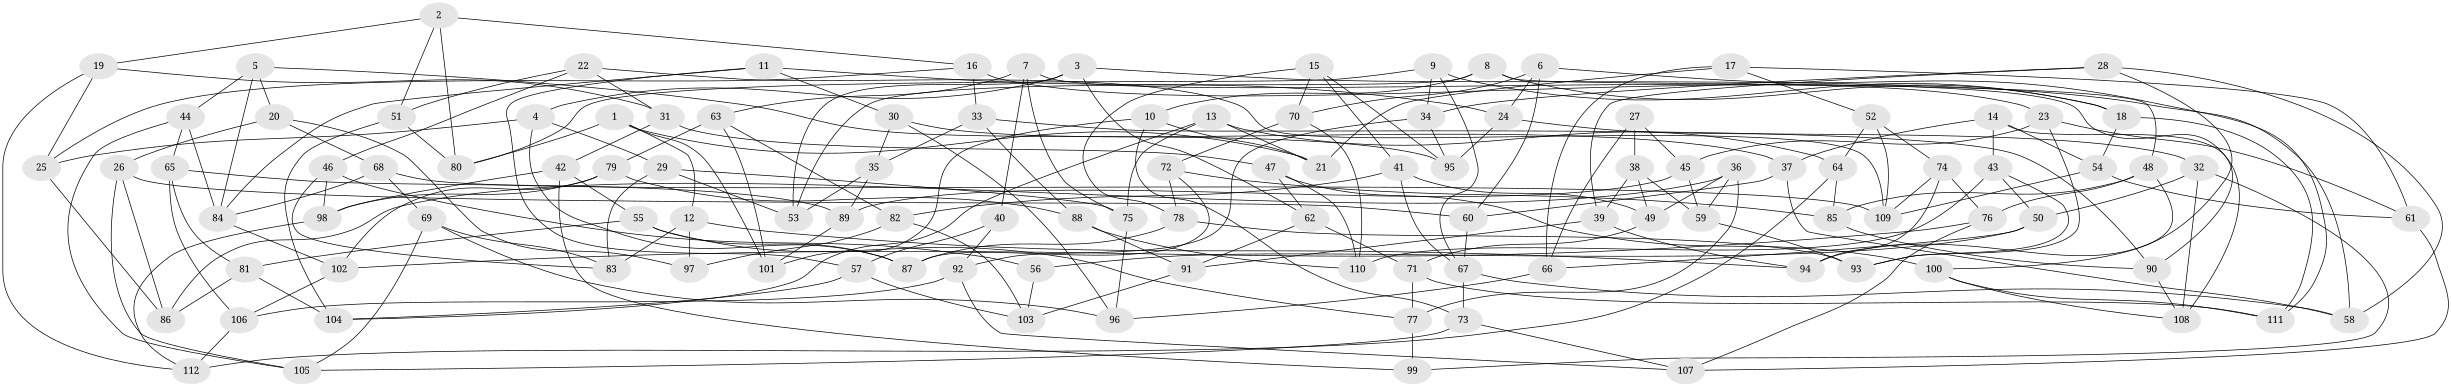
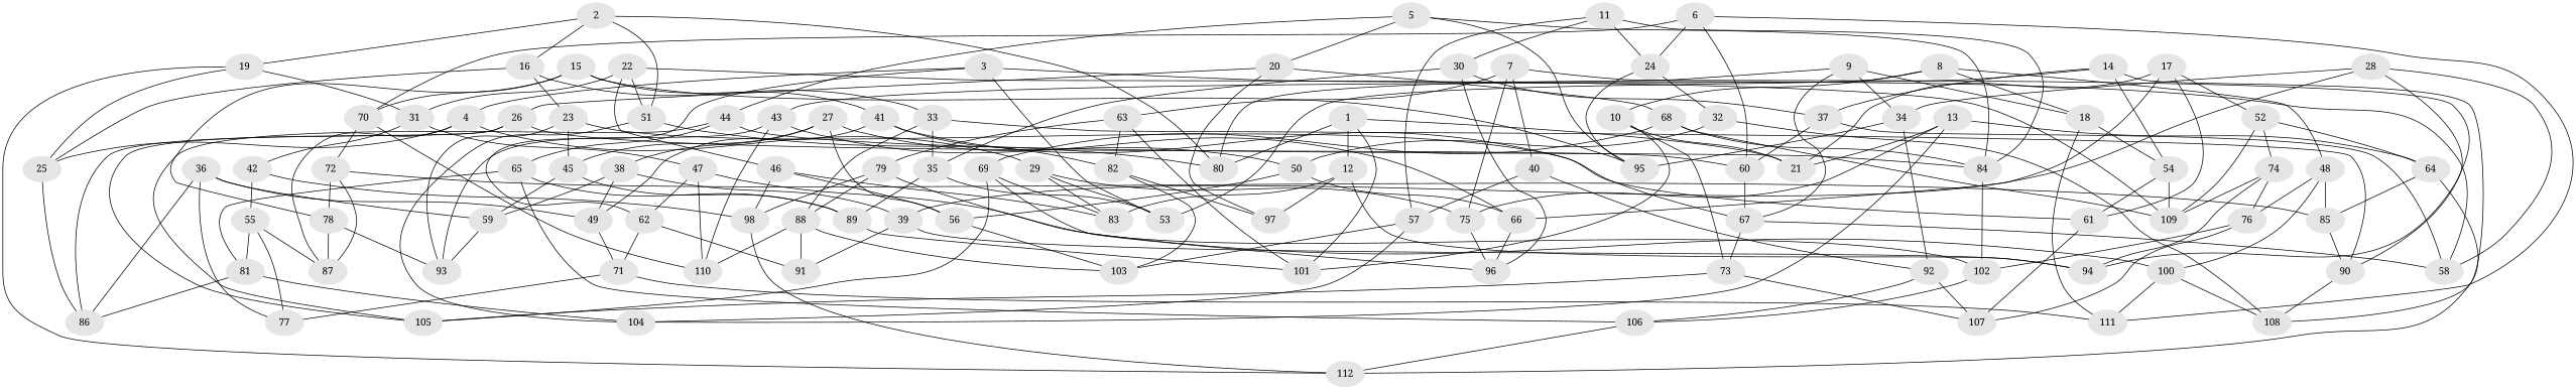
  graph {
    fontname="Noto Serif"
    node [color=gray90 fontname="Noto Serif" style=filled]
    edge [fontname="Noto Serif"]
    1
    12
    21
    80
    101
    83
    94
    97
    2
    16
    19
    51
    25
    23
    33
    31
    112
    104
    3
    4
    53
    58
    62
    29
    87
    91
    71
    86
    75
    5
    20
    44
    84
    95
    26
    68
    105
    65
    102
    6
    24
    60
    70
    111
    32
    67
    110
    72
    7
    40
    63
    90
    57
    92
    82
    79
    96
    108
    8
    10
    18
    48
    73
    54
    100
    76
    85
    9
    34
    107
    11
    30
    37
    35
    103
    13
    64
    14
    43
    93
    50
    61
    109
    15
    41
    78
    49
    45
    88
    17
    52
    66
    74
    42
    47
    69
    22
    46
    56
    98
    89
    59
-   99
    27
    38
    39
    28
    55
    106
    36
    77
    81
    1 -- 12
    1 -- 21
    1 -- 80
    1 -- 101
    12 -- 83
    12 -- 94
    12 -- 97
    2 -- 80
    2 -- 16
    2 -- 19
    2 -- 51
    16 -- 25
    16 -- 23
    16 -- 33
    19 -- 25
    19 -- 31
    19 -- 112
    51 -- 80
    51 -- 104
    25 -- 86
    23 -- 93
    23 -- 61
    23 -- 45
    33 -- 90
    33 -- 35
    33 -- 88
    31 -- 42
    31 -- 47
    3 -- 4
    3 -- 53
    3 -- 58
    3 -- 62
    4 -- 25
    4 -- 29
    4 -- 87
    62 -- 91
    62 -- 71
    29 -- 83
    29 -- 53
    29 -- 75
-   91 -- 103
+   88 -- 103
    71 -- 111
    71 -- 77
    75 -- 96
    5 -- 20
    5 -- 44
    5 -- 84
    5 -- 95
    20 -- 97
    20 -- 26
    20 -- 68
    44 -- 84
    44 -- 105
    44 -- 65
    84 -- 102
    26 -- 86
    26 -- 105
    26 -- 60
    68 -- 84
    68 -- 109
    68 -- 69
    65 -- 89
    65 -- 106
    65 -- 81
    102 -- 106
    6 -- 24
    6 -- 60
    6 -- 70
    6 -- 111
    24 -- 95
    24 -- 32
    60 -- 67
    70 -- 110
    70 -- 72
    32 -- 108
    32 -- 50
-   32 -- 99
    67 -- 58
    67 -- 73
    72 -- 87
    72 -- 85
    72 -- 78
    7 -- 75
    7 -- 40
    7 -- 63
    7 -- 90
    40 -- 57
    40 -- 92
    63 -- 101
    63 -- 82
    63 -- 79
    90 -- 108
    57 -- 104
    57 -- 103
    92 -- 107
    92 -- 106
    82 -- 97
    82 -- 103
    79 -- 102
    79 -- 88
    79 -- 98
    8 -- 53
    8 -- 10
    8 -- 18
    8 -- 48
    10 -- 21
    10 -- 101
    10 -- 73
    18 -- 111
    18 -- 54
    48 -- 100
    48 -- 76
    48 -- 85
    73 -- 105
    73 -- 107
    54 -- 61
    54 -- 109
    100 -- 111
    100 -- 108
    76 -- 102
    76 -- 107
    85 -- 90
    9 -- 80
    9 -- 67
    9 -- 18
    9 -- 34
    34 -- 95
    34 -- 92
    11 -- 84
    11 -- 24
    11 -- 57
    11 -- 30
    30 -- 96
    30 -- 37
    30 -- 35
    37 -- 58
    37 -- 60
    35 -- 53
    35 -- 89
    13 -- 21
    13 -- 104
    13 -- 75
    13 -- 64
    64 -- 112
    64 -- 85
    14 -- 108
    14 -- 54
    14 -- 37
    14 -- 43
    43 -- 110
    43 -- 93
    43 -- 50
    50 -- 66
    50 -- 56
    61 -- 107
    15 -- 95
    15 -- 70
    15 -- 41
    15 -- 78
    41 -- 67
    41 -- 82
    41 -- 49
    78 -- 87
    78 -- 93
    49 -- 71
    45 -- 89
    45 -- 59
    88 -- 91
    88 -- 110
    17 -- 21
    17 -- 61
    17 -- 52
    17 -- 66
    52 -- 64
    52 -- 109
    52 -- 74
    66 -- 96
    74 -- 94
    74 -- 76
    74 -- 109
    42 -- 98
-   42 -- 99
    42 -- 55
    47 -- 62
    47 -- 110
    47 -- 100
    69 -- 83
    69 -- 105
    69 -- 96
    22 -- 51
    22 -- 31
    22 -- 109
    22 -- 46
    46 -- 83
    46 -- 56
    46 -- 98
    56 -- 103
    98 -- 112
    89 -- 101
    59 -- 93
    27 -- 45
    27 -- 66
+   27 -- 56
    27 -- 38
    38 -- 49
    38 -- 59
    38 -- 39
    39 -- 94
    39 -- 91
    28 -- 94
    28 -- 58
    28 -- 34
    28 -- 39
    55 -- 87
    55 -- 77
    55 -- 81
    106 -- 112
    36 -- 86
    36 -- 49
    36 -- 59
    36 -- 77
-   77 -- 99
    81 -- 104
    81 -- 86
  }
